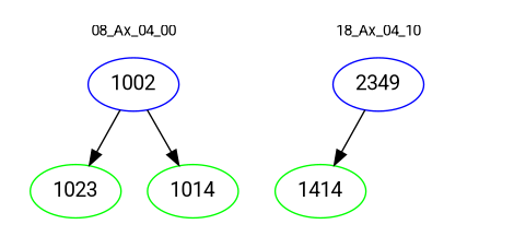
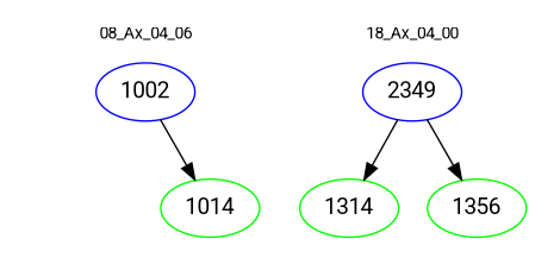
  digraph {
    fontname=Roboto
    node [color=green fontname=Roboto]
    edge [color=black fontname=Roboto]
    n1 [color=blue label=1002]
-   n2 [label=1023]
    n3 [label=1014]
    n4 [color=blue label=2349]
-   n5 [label=1414]
+   n5 [label=1314]
+   n6 [label=1356]
    subgraph cluster_1 {
      color=white
      fontsize=10
-     label="08_Ax_04_00"
+     label="08_Ax_04_06"
      n1
-     n2
      n3
    }
    subgraph cluster_2 {
      color=white
      fontsize=10
-     label="18_Ax_04_10"
+     label="18_Ax_04_00"
      n4
      n5
+     n6
    }
-   n1 -> n2
    n1 -> n3
    n4 -> n5
+   n4 -> n6
  }
